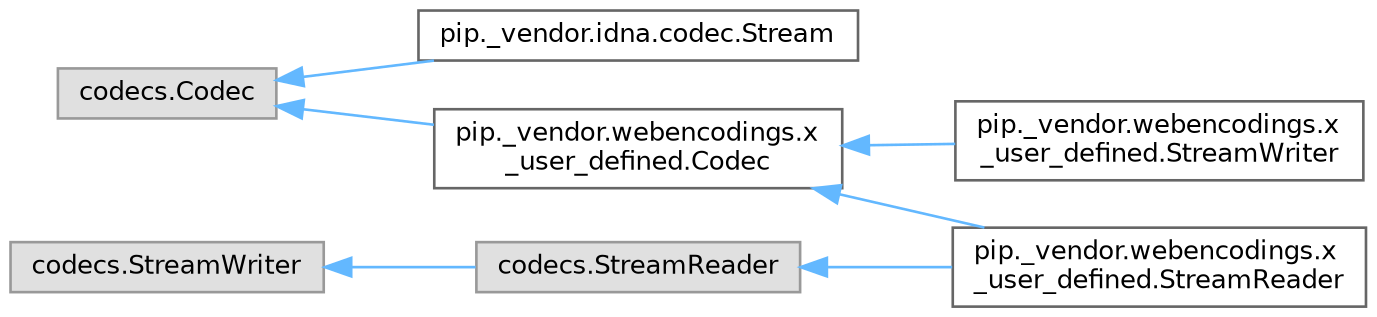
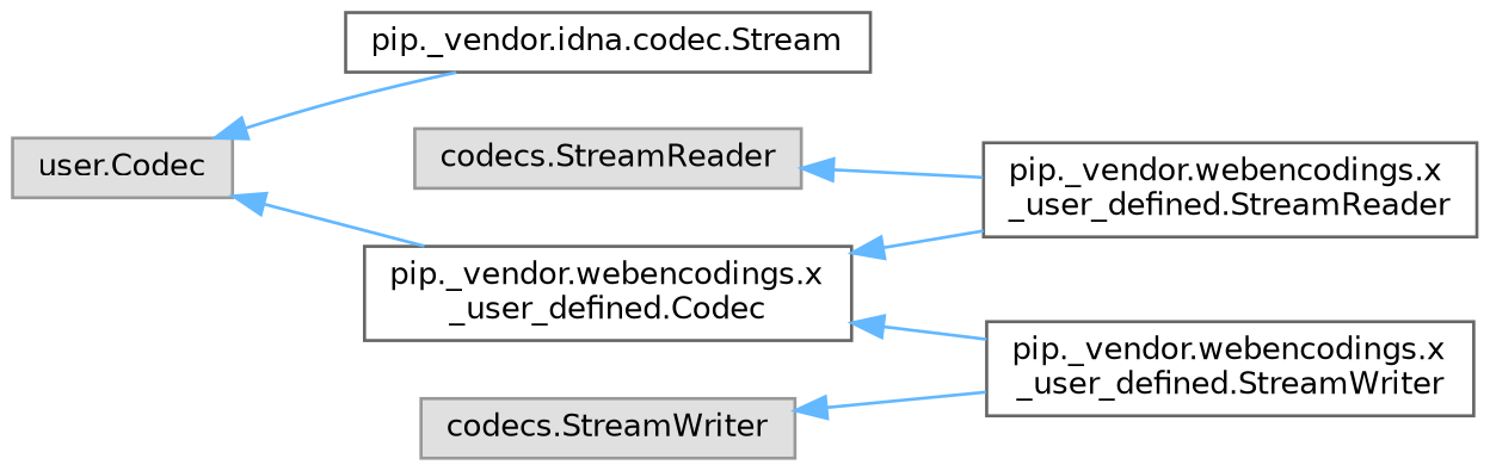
  digraph {
    rankdir=LR
    node [color=grey40 fillcolor=white fontname=Helvetica fontsize=10 shape=box style=filled]
    edge [color=steelblue1 dir=back fontname=Helvetica fontsize=10 labelfontname=Helvetica labelfontsize=10 style=solid]
-   n1 [color=grey60 fillcolor="#E0E0E0" height=0.2 label="codecs.Codec" width=0.4]
+   n1 [color=grey60 fillcolor="#E0E0E0" height=0.2 label="user.Codec" width=0.4]
    n2 [height=0.2 label="pip._vendor.idna.codec.Stream" width=0.4]
    n3 [height=0.2 label="pip._vendor.webencodings.x\l_user_defined.Codec" width=0.4]
    n4 [height=0.2 label="pip._vendor.webencodings.x\l_user_defined.StreamReader" width=0.4]
    n5 [height=0.2 label="pip._vendor.webencodings.x\l_user_defined.StreamWriter" width=0.4]
    n6 [color=grey60 fillcolor="#E0E0E0" height=0.2 label="codecs.StreamReader" width=0.4]
    n7 [color=grey60 fillcolor="#E0E0E0" height=0.2 label="codecs.StreamWriter" width=0.4]
    n1 -> n2
    n1 -> n3
    n3 -> n4
    n3 -> n5
    n6 -> n4
-   n7 -> n6
+   n7 -> n5
  }
